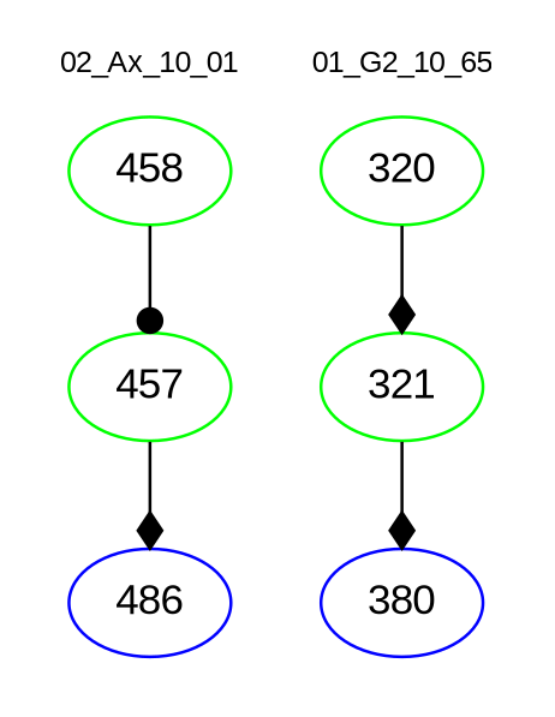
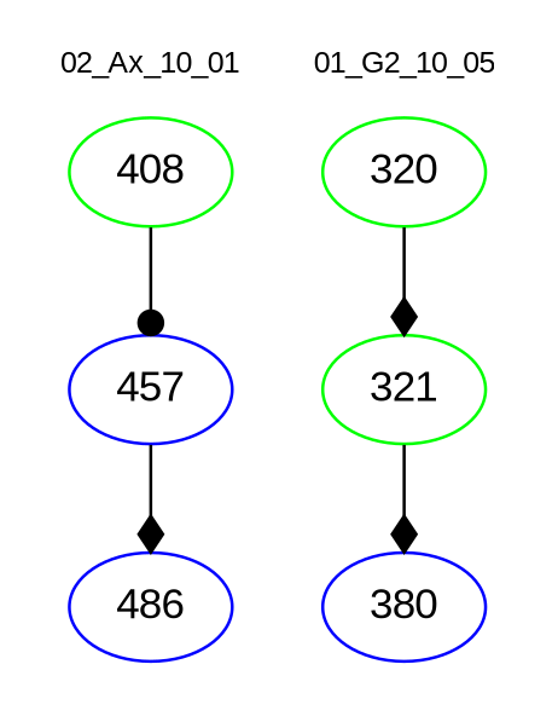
  digraph {
    fontname="Liberation Sans"
    node [color=green fontname="Liberation Sans"]
    edge [arrowhead=diamond color=black fontname="Liberation Sans"]
-   n1 [label=458]
-   n2 [label=457]
+   n1 [label=408]
+   n2 [color=blue label=457]
    n3 [color=blue label=486]
    n4 [label=320]
    n5 [label=321]
    n6 [color=blue label=380]
    subgraph cluster_1 {
      color=white
      fontsize=10
      label="02_Ax_10_01"
      n1
      n2
      n3
    }
    subgraph cluster_2 {
      color=white
      fontsize=10
-     label="01_G2_10_65"
+     label="01_G2_10_05"
      n4
      n5
      n6
    }
    n1 -> n2 [arrowhead=dot]
    n2 -> n3
    n4 -> n5
    n5 -> n6
  }
